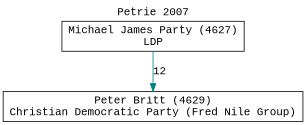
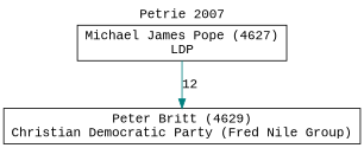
  digraph {
    label="Petrie 2007"
    labelloc=t
    mclimit=10
    fontname="Liberation Mono"
    node [shape=box fontname="Liberation Mono"]
    n1 [label="Peter Britt (4629)\nChristian Democratic Party (Fred Nile Group)"]
-   n2 [label="Michael James Party (4627)\nLDP"]
+   n2 [label="Michael James Pope (4627)\nLDP"]
    n2 -> n1 [label=12 color=teal style=solid fontname="Liberation Mono"]
  }
